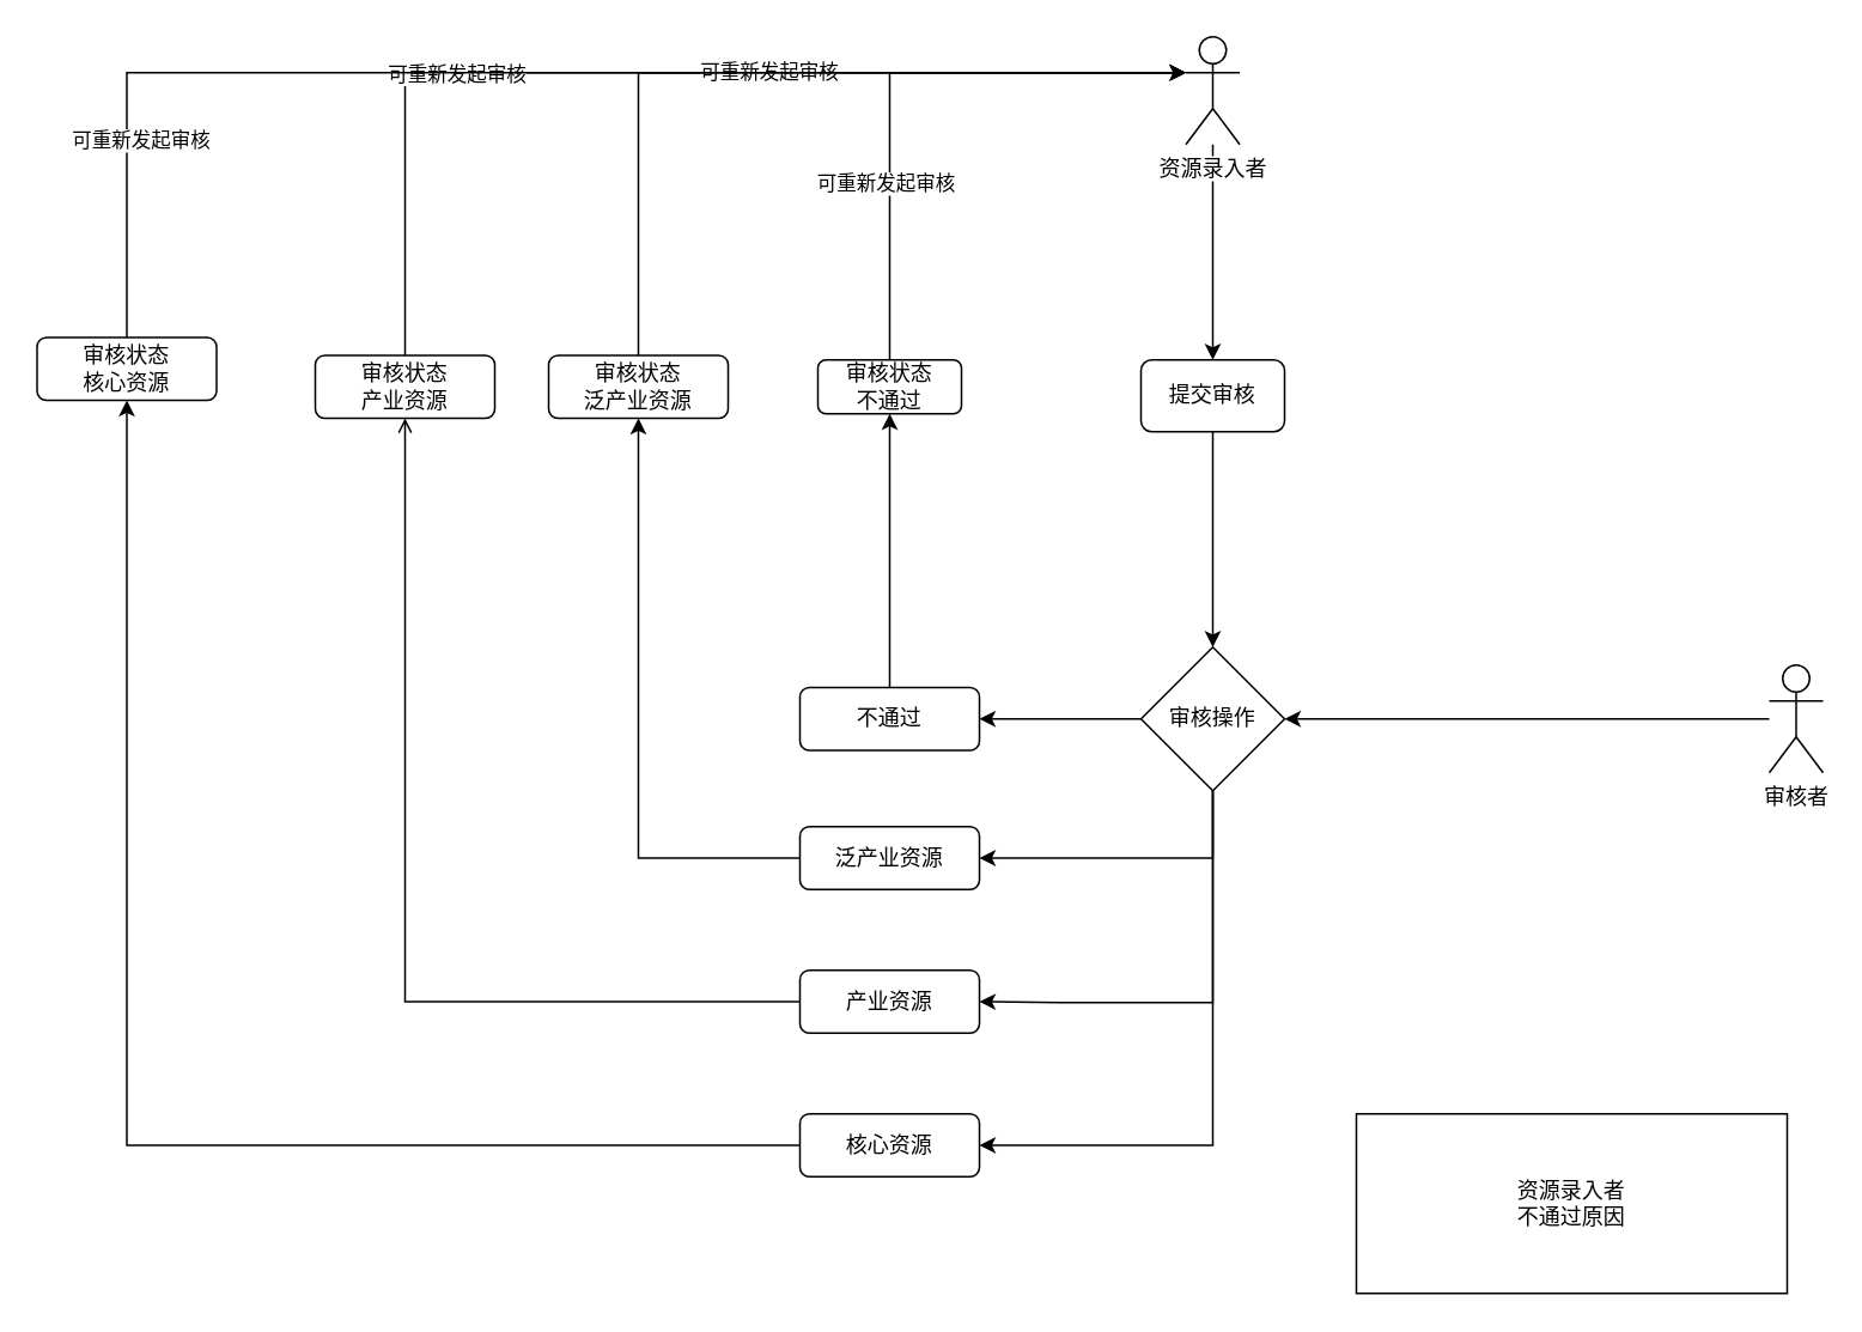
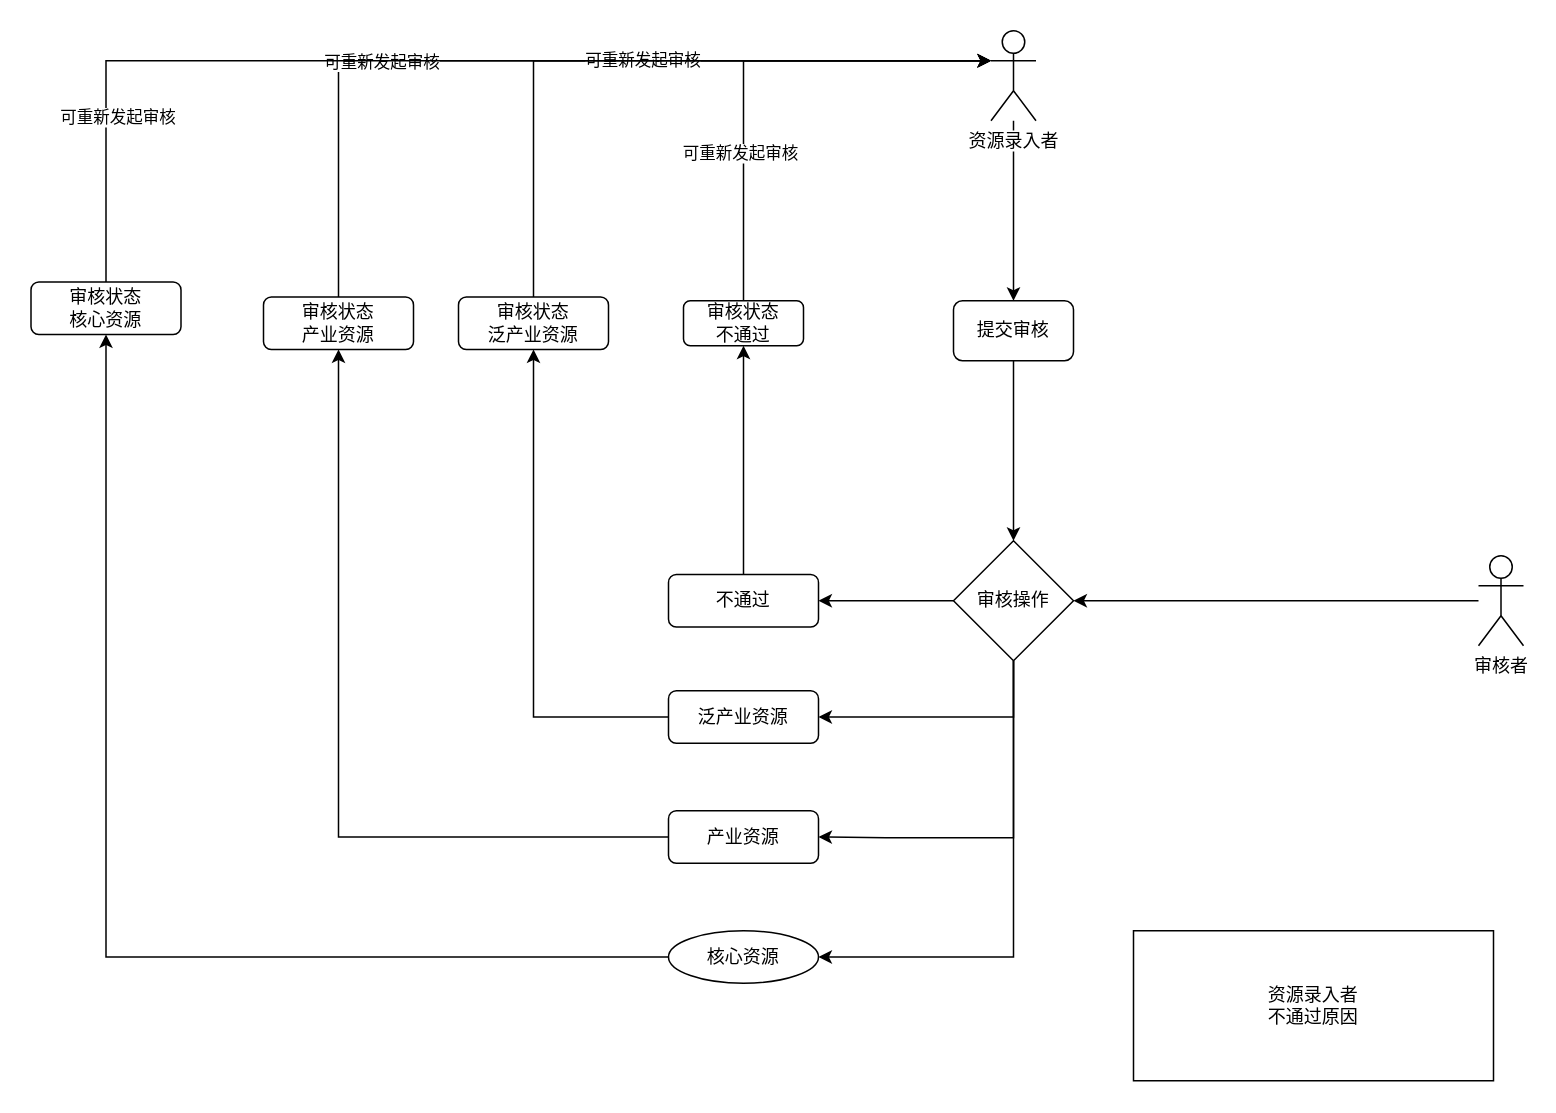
  <mxCell id="0" />
  <mxCell id="1" parent="0" />
  <mxCell id="2" style="edgeStyle=orthogonalEdgeStyle;rounded=0;orthogonalLoop=1;jettySize=auto;html=1;entryX=0.5;entryY=0;entryDx=0;entryDy=0;" edge="1" parent="1" source="3" target="10"><mxGeometry relative="1" as="geometry" /></mxCell>
  <mxCell id="3" value="提交审核" style="rounded=1;whiteSpace=wrap;html=1;" vertex="1" parent="1"><mxGeometry x="635" y="200" width="80" height="40" as="geometry" /></mxCell>
  <mxCell id="4" style="edgeStyle=orthogonalEdgeStyle;rounded=0;orthogonalLoop=1;jettySize=auto;html=1;entryX=0.5;entryY=0;entryDx=0;entryDy=0;" edge="1" parent="1" source="5" target="3"><mxGeometry relative="1" as="geometry" /></mxCell>
  <mxCell id="5" value="资源录入者" style="shape=umlActor;verticalLabelPosition=bottom;labelBackgroundColor=#ffffff;verticalAlign=top;html=1;outlineConnect=0;" vertex="1" parent="1"><mxGeometry x="660" y="20" width="30" height="60" as="geometry" /></mxCell>
  <mxCell id="6" style="edgeStyle=orthogonalEdgeStyle;rounded=0;orthogonalLoop=1;jettySize=auto;html=1;entryX=1;entryY=0.5;entryDx=0;entryDy=0;" edge="1" parent="1" source="10" target="14"><mxGeometry relative="1" as="geometry" /></mxCell>
  <mxCell id="7" style="edgeStyle=orthogonalEdgeStyle;rounded=0;orthogonalLoop=1;jettySize=auto;html=1;exitX=0.5;exitY=1;exitDx=0;exitDy=0;entryX=1;entryY=0.5;entryDx=0;entryDy=0;" edge="1" parent="1" source="10" target="19"><mxGeometry relative="1" as="geometry" /></mxCell>
  <mxCell id="8" style="edgeStyle=orthogonalEdgeStyle;rounded=0;orthogonalLoop=1;jettySize=auto;html=1;entryX=1;entryY=0.5;entryDx=0;entryDy=0;" edge="1" parent="1" source="10" target="21"><mxGeometry relative="1" as="geometry"><Array as="points"><mxPoint x="675" y="558" /><mxPoint x="590" y="558" /></Array></mxGeometry></mxCell>
  <mxCell id="9" style="edgeStyle=orthogonalEdgeStyle;rounded=0;orthogonalLoop=1;jettySize=auto;html=1;exitX=0.5;exitY=1;exitDx=0;exitDy=0;entryX=1;entryY=0.5;entryDx=0;entryDy=0;" edge="1" parent="1" source="10" target="23"><mxGeometry relative="1" as="geometry" /></mxCell>
  <mxCell id="10" value="审核操作" style="rhombus;whiteSpace=wrap;html=1;" vertex="1" parent="1"><mxGeometry x="635" y="360" width="80" height="80" as="geometry" /></mxCell>
  <mxCell id="11" style="edgeStyle=orthogonalEdgeStyle;rounded=0;orthogonalLoop=1;jettySize=auto;html=1;entryX=1;entryY=0.5;entryDx=0;entryDy=0;" edge="1" parent="1" source="12" target="10"><mxGeometry relative="1" as="geometry" /></mxCell>
  <mxCell id="12" value="审核者" style="shape=umlActor;verticalLabelPosition=bottom;labelBackgroundColor=#ffffff;verticalAlign=top;html=1;outlineConnect=0;" vertex="1" parent="1"><mxGeometry x="985" y="370" width="30" height="60" as="geometry" /></mxCell>
  <mxCell id="13" style="edgeStyle=orthogonalEdgeStyle;rounded=0;orthogonalLoop=1;jettySize=auto;html=1;entryX=0.5;entryY=1;entryDx=0;entryDy=0;" edge="1" parent="1" source="14" target="17"><mxGeometry relative="1" as="geometry"><mxPoint x="495" y="240" as="targetPoint" /></mxGeometry></mxCell>
  <mxCell id="14" value="不通过" style="rounded=1;whiteSpace=wrap;html=1;" vertex="1" parent="1"><mxGeometry x="445" y="382.5" width="100" height="35" as="geometry" /></mxCell>
  <mxCell id="15" style="edgeStyle=orthogonalEdgeStyle;rounded=0;orthogonalLoop=1;jettySize=auto;html=1;entryX=0;entryY=0.333;entryDx=0;entryDy=0;entryPerimeter=0;" edge="1" parent="1" source="17" target="5"><mxGeometry relative="1" as="geometry"><Array as="points"><mxPoint x="495" y="40" /></Array></mxGeometry></mxCell>
  <mxCell id="16" value="可重新发起审核" style="edgeLabel;html=1;align=center;verticalAlign=middle;resizable=0;points=[];" vertex="1" connectable="0" parent="15"><mxGeometry x="-0.393" y="3" relative="1" as="geometry"><mxPoint as="offset" /></mxGeometry></mxCell>
  <mxCell id="17" value="审核状态&lt;br&gt;不通过" style="rounded=1;whiteSpace=wrap;html=1;" vertex="1" parent="1"><mxGeometry x="455" y="200" width="80" height="30" as="geometry" /></mxCell>
  <mxCell id="18" style="edgeStyle=orthogonalEdgeStyle;rounded=0;orthogonalLoop=1;jettySize=auto;html=1;entryX=0.5;entryY=1;entryDx=0;entryDy=0;" edge="1" parent="1" source="19" target="25"><mxGeometry relative="1" as="geometry" /></mxCell>
  <mxCell id="19" value="泛产业资源" style="rounded=1;whiteSpace=wrap;html=1;" vertex="1" parent="1"><mxGeometry x="445" y="460" width="100" height="35" as="geometry" /></mxCell>
- <mxCell id="20" style="edgeStyle=orthogonalEdgeStyle;rounded=0;orthogonalLoop=1;jettySize=auto;html=1;entryX=0.5;entryY=1;entryDx=0;entryDy=0;endArrow=open;" edge="1" parent="1" source="21" target="28"><mxGeometry relative="1" as="geometry" /></mxCell>
+ <mxCell id="20" style="edgeStyle=orthogonalEdgeStyle;rounded=0;orthogonalLoop=1;jettySize=auto;html=1;entryX=0.5;entryY=1;entryDx=0;entryDy=0;" edge="1" parent="1" source="21" target="28"><mxGeometry relative="1" as="geometry" /></mxCell>
  <mxCell id="21" value="产业资源" style="rounded=1;whiteSpace=wrap;html=1;" vertex="1" parent="1"><mxGeometry x="445" y="540" width="100" height="35" as="geometry" /></mxCell>
  <mxCell id="22" style="edgeStyle=orthogonalEdgeStyle;rounded=0;orthogonalLoop=1;jettySize=auto;html=1;entryX=0.5;entryY=1;entryDx=0;entryDy=0;" edge="1" parent="1" source="23" target="31"><mxGeometry relative="1" as="geometry" /></mxCell>
- <mxCell id="23" value="核心资源" style="rounded=1;whiteSpace=wrap;html=1;" vertex="1" parent="1"><mxGeometry x="445" y="620" width="100" height="35" as="geometry" /></mxCell>
+ <mxCell id="23" value="核心资源" style="ellipse;whiteSpace=wrap;html=1;" vertex="1" parent="1"><mxGeometry x="445" y="620" width="100" height="35" as="geometry" /></mxCell>
  <mxCell id="24" value="可重新发起审核" style="edgeStyle=orthogonalEdgeStyle;rounded=0;orthogonalLoop=1;jettySize=auto;html=1;entryX=0;entryY=0.333;entryDx=0;entryDy=0;entryPerimeter=0;" edge="1" parent="1" source="25" target="5"><mxGeometry relative="1" as="geometry"><Array as="points"><mxPoint x="355" y="40" /></Array></mxGeometry></mxCell>
  <mxCell id="25" value="审核状态&lt;br&gt;泛产业资源" style="rounded=1;whiteSpace=wrap;html=1;" vertex="1" parent="1"><mxGeometry x="305" y="197.5" width="100" height="35" as="geometry" /></mxCell>
  <mxCell id="26" style="edgeStyle=orthogonalEdgeStyle;rounded=0;orthogonalLoop=1;jettySize=auto;html=1;entryX=0;entryY=0.333;entryDx=0;entryDy=0;entryPerimeter=0;" edge="1" parent="1" source="28" target="5"><mxGeometry relative="1" as="geometry"><Array as="points"><mxPoint x="225" y="40" /></Array></mxGeometry></mxCell>
  <mxCell id="27" value="可重新发起审核" style="edgeLabel;html=1;align=center;verticalAlign=middle;resizable=0;points=[];" vertex="1" connectable="0" parent="26"><mxGeometry x="-0.47" y="-28" relative="1" as="geometry"><mxPoint as="offset" /></mxGeometry></mxCell>
  <mxCell id="28" value="审核状态&lt;br&gt;产业资源" style="rounded=1;whiteSpace=wrap;html=1;" vertex="1" parent="1"><mxGeometry x="175" y="197.5" width="100" height="35" as="geometry" /></mxCell>
  <mxCell id="29" style="edgeStyle=orthogonalEdgeStyle;rounded=0;orthogonalLoop=1;jettySize=auto;html=1;exitX=0.5;exitY=0;exitDx=0;exitDy=0;entryX=0;entryY=0.333;entryDx=0;entryDy=0;entryPerimeter=0;" edge="1" parent="1" source="31" target="5"><mxGeometry relative="1" as="geometry" /></mxCell>
  <mxCell id="30" value="可重新发起审核" style="edgeLabel;html=1;align=center;verticalAlign=middle;resizable=0;points=[];" vertex="1" connectable="0" parent="29"><mxGeometry x="-0.58" y="-38" relative="1" as="geometry"><mxPoint as="offset" /></mxGeometry></mxCell>
  <mxCell id="31" value="审核状态&lt;br&gt;核心资源" style="rounded=1;whiteSpace=wrap;html=1;" vertex="1" parent="1"><mxGeometry x="20" y="187.5" width="100" height="35" as="geometry" /></mxCell>
  <mxCell id="32" value="资源录入者&lt;br&gt;不通过原因" style="rounded=0;whiteSpace=wrap;html=1;" vertex="1" parent="1"><mxGeometry x="755" y="620" width="240" height="100" as="geometry" /></mxCell>
